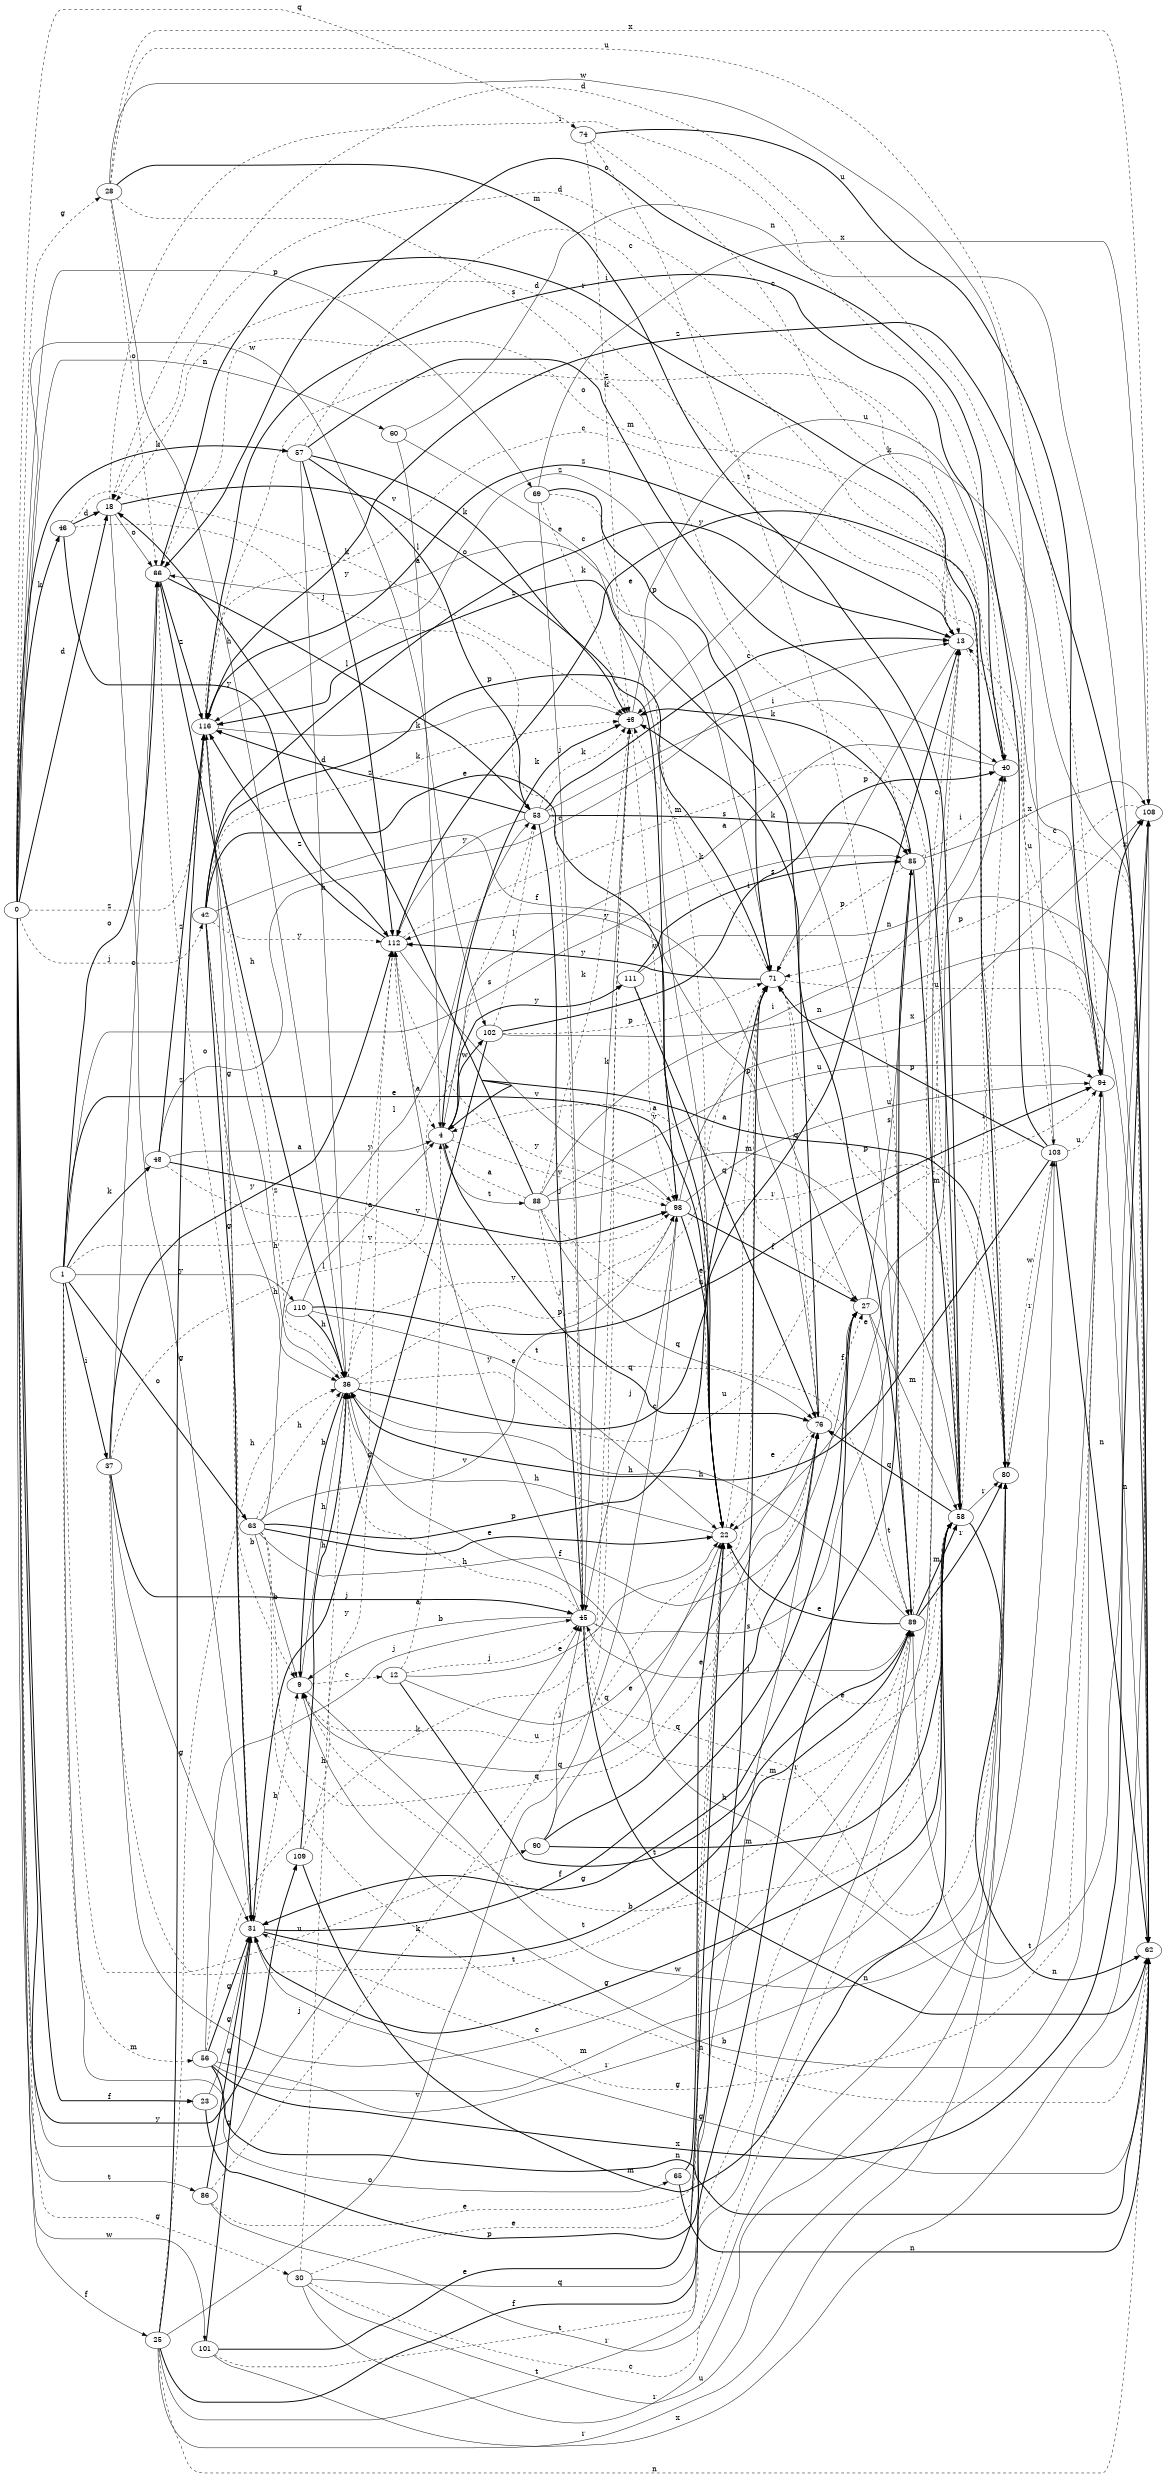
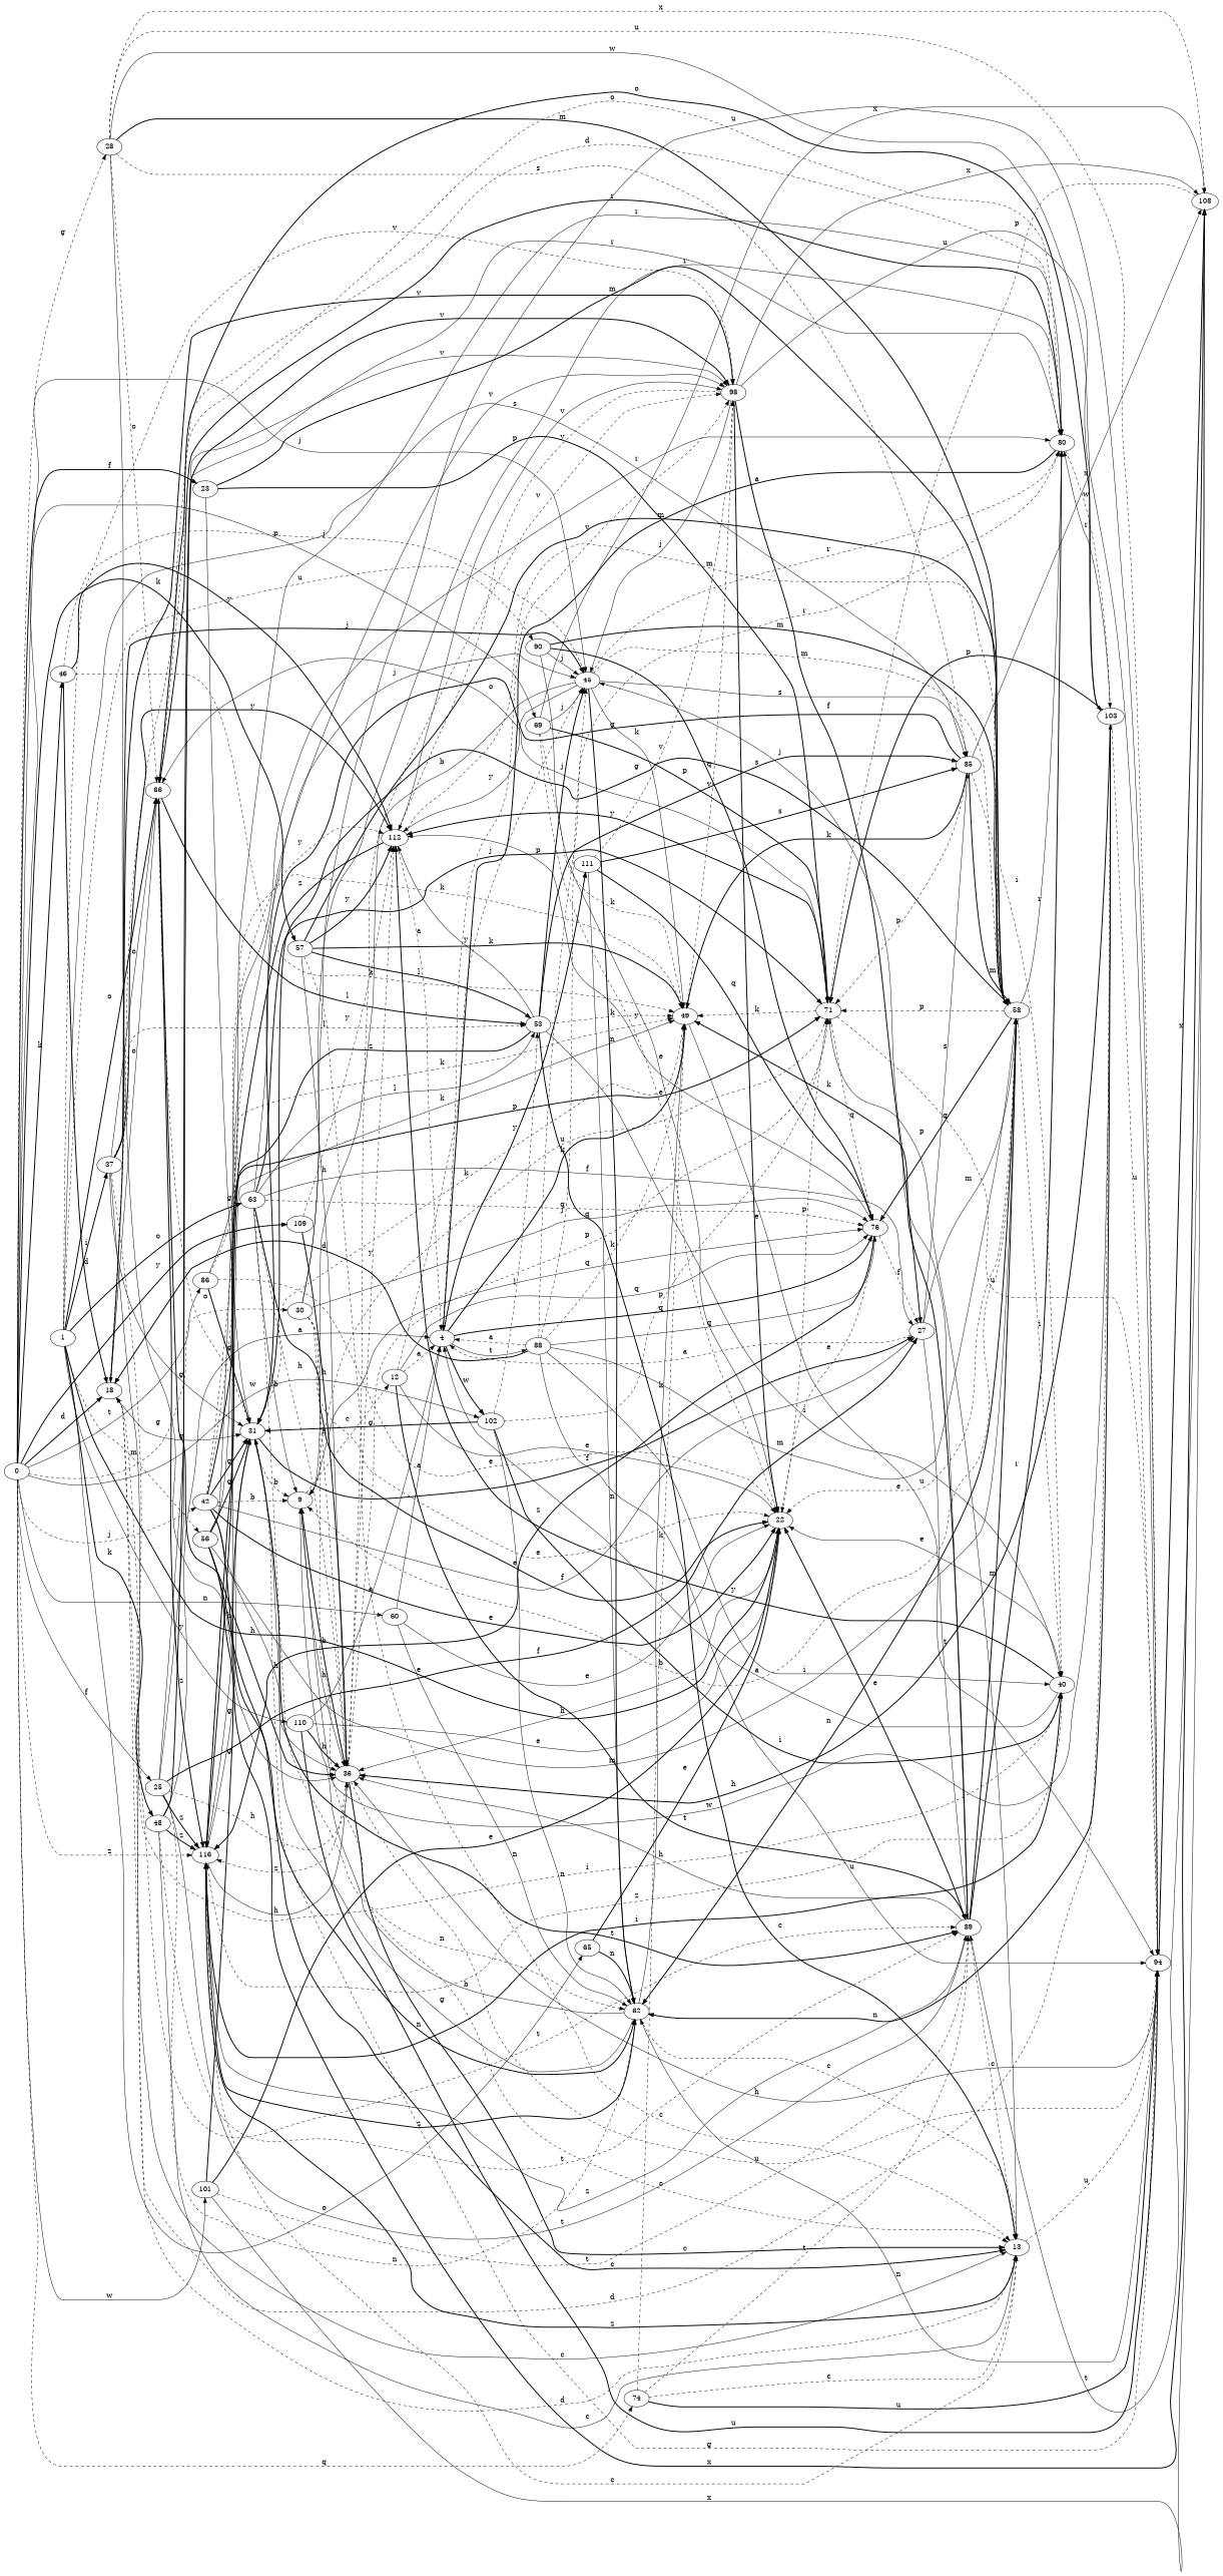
  strict digraph {
    rankdir=LR
    edge [style=bold]
    0
    18
    23
    25
    28
    30
    42
    45
    46
    n10 [label=57]
    60
    69
    74
    86
    101
    102
    109
    116
    66
    98
    31
    40
    71
    36
    89
    27
    62
    80
    85
    103
    94
    58
    108
    22
    76
    13
    49
    9
    112
    53
    4
    1
    37
    48
    56
    63
    65
    90
    110
    88
    111
    12
    0 -> 18 [label=d]
    0 -> 23 [label=f]
    0 -> 25 [label=f style=solid]
    0 -> 28 [label=g style=dashed]
    0 -> 30 [label=g style=dashed]
    0 -> 42 [label=j style=dashed]
    0 -> 45 [label=j style=solid]
    0 -> 46 [label=k]
    0 -> n10 [label=k]
    0 -> 60 [label=n style=solid]
    0 -> 69 [label=p style=solid]
    0 -> 74 [label=q style=dashed]
    0 -> 86 [label=t style=solid]
    0 -> 101 [label=w style=solid]
    0 -> 102 [label=w style=solid]
    0 -> 109 [label=y]
    0 -> 116 [label=z style=dashed]
    18 -> 66 [label=o style=solid]
    18 -> 98 [label=v]
    18 -> 31 [label=g style=solid]
    18 -> 40 [label=i style=dashed]
    23 -> 31 [label=g style=solid]
    23 -> 71 [label=p]
    25 -> 116 [label=z]
    25 -> 98 [label=v style=solid]
    25 -> 36 [label=h style=dashed]
    25 -> 89 [label=t style=solid]
    25 -> 27 [label=f]
    25 -> 62 [label=n style=dashed]
    25 -> 80 [label=r style=solid]
    28 -> 66 [label=o style=dashed]
    28 -> 36 [label=h style=solid]
    28 -> 85 [label=s style=dashed]
    28 -> 103 [label=w style=solid]
    28 -> 94 [label=u style=dashed]
    28 -> 58 [label=m]
    28 -> 108 [label=x style=dashed]
    30 -> 36 [label=h style=dashed]
    30 -> 80 [label=r style=solid]
    30 -> 94 [label=u style=solid]
    30 -> 22 [label=e style=dashed]
    30 -> 76 [label=q style=solid]
    30 -> 13 [label=c style=dashed]
    42 -> 31 [label=g]
    42 -> 71 [label=p]
    42 -> 36 [label=h style=solid]
    42 -> 27 [label=f style=solid]
    42 -> 22 [label=e]
    42 -> 13 [label=c]
    42 -> 49 [label=k style=dashed]
    42 -> 9 [label=b style=dashed]
    42 -> 112 [label=y style=dashed]
-   45 -> 36 [label=h style=dashed]
    45 -> 62 [label=n]
    45 -> 80 [label=r style=dashed]
    45 -> 85 [label=s style=solid]
    45 -> 58 [label=m style=dashed]
    45 -> 49 [label=k style=solid]
    45 -> 9 [label=b style=solid]
    45 -> 112 [label=y style=solid]
    46 -> 18 [label=d]
    46 -> 45 [label=j style=dashed]
    46 -> 49 [label=k style=dashed]
    46 -> 112 [label=y]
    n10 -> 36 [label=h style=solid]
    n10 -> 58 [label=m]
    n10 -> 13 [label=c style=dashed]
    n10 -> 49 [label=k]
    n10 -> 112 [label=y]
    n10 -> 53 [label=l]
    60 -> 62 [label=n style=solid]
    60 -> 22 [label=e style=solid]
    60 -> 4 [label=a style=solid]
    69 -> 45 [label=j style=solid]
    69 -> 71 [label=p]
    69 -> 108 [label=x style=solid]
    69 -> 22 [label=e style=dashed]
    69 -> 49 [label=k style=dashed]
    74 -> 89 [label=t style=dashed]
    74 -> 94 [label=u]
    74 -> 13 [label=c style=dashed]
    74 -> 49 [label=k style=dashed]
    86 -> 31 [label=g]
    86 -> 80 [label=r style=solid]
    86 -> 22 [label=e style=dashed]
    86 -> 49 [label=k style=dashed]
    101 -> 31 [label=g]
    101 -> 89 [label=t style=dashed]
    101 -> 108 [label=x style=solid]
    101 -> 22 [label=e]
    102 -> 31 [label=g]
    102 -> 40 [label=i]
    102 -> 71 [label=p style=dashed]
    102 -> 62 [label=n style=solid]
    102 -> 53 [label=l style=dashed]
    109 -> 36 [label=h]
-   109 -> 58 [label=m]
+   23 -> 58 [label=m]
    109 -> 112 [label=y style=dashed]
    116 -> 31 [label=g style=solid]
    116 -> 40 [label=i]
    116 -> 36 [label=h style=solid]
    116 -> 13 [label=c style=dashed]
    116 -> 49 [label=k style=solid]
    66 -> 116 [label=z]
    66 -> 36 [label=h]
    66 -> 80 [label=r]
    66 -> 53 [label=l]
    98 -> 45 [label=j style=solid]
    98 -> 27 [label=f]
    98 -> 94 [label=u style=solid]
    98 -> 108 [label=x style=solid]
    98 -> 22 [label=e]
    98 -> 112 [label=y style=dashed]
    31 -> 66 [label=o style=dashed]
    31 -> 89 [label=t]
    31 -> 27 [label=f]
    31 -> 9 [label=b style=dashed]
    40 -> 116 [label=z style=dashed]
    40 -> 22 [label=e style=solid]
    40 -> 112 [label=y]
    40 -> 4 [label=a style=solid]
    71 -> 66 [label=o style=solid]
    71 -> 94 [label=u style=dashed]
    71 -> 76 [label=q style=dashed]
    71 -> 49 [label=k style=dashed]
    71 -> 9 [label=u style=dashed]
    71 -> 112 [label=y]
    36 -> 116 [label=z style=dashed]
    36 -> 98 [label=v style=dashed]
    36 -> 71 [label=p style=dashed]
    36 -> 94 [label=u style=dashed]
    36 -> 13 [label=c]
    36 -> 9 [label=b]
    36 -> 112 [label=y style=dashed]
    89 -> 45 [label=j style=solid]
    89 -> 116 [label=z style=solid]
    89 -> 36 [label=h style=solid]
    89 -> 80 [label=r]
    89 -> 58 [label=m]
    89 -> 22 [label=e]
    89 -> 13 [label=c style=dashed]
    89 -> 49 [label=k]
    27 -> 89 [label=t style=solid]
    27 -> 85 [label=s style=solid]
    27 -> 58 [label=m style=solid]
    27 -> 4 [label=a style=dashed]
    62 -> 116 [label=z]
    62 -> 31 [label=g style=solid]
    62 -> 13 [label=c style=dashed]
    62 -> 49 [label=k style=solid]
    62 -> 9 [label=b style=solid]
    80 -> 18 [label=d style=dashed]
    80 -> 66 [label=o style=dashed]
    80 -> 103 [label=w style=dashed]
    80 -> 4 [label=a]
    85 -> 31 [label=g]
    85 -> 40 [label=i style=dashed]
    85 -> 71 [label=p style=dashed]
    85 -> 58 [label=m]
    85 -> 108 [label=x style=solid]
    85 -> 49 [label=k]
    103 -> 18 [label=d style=dashed]
    103 -> 66 [label=o]
    103 -> 71 [label=p]
    103 -> 36 [label=h]
    103 -> 62 [label=n]
    103 -> 80 [label=r style=solid]
    103 -> 94 [label=u style=dashed]
    94 -> 31 [label=g style=dashed]
    94 -> 36 [label=h style=solid]
    94 -> 62 [label=n style=solid]
    94 -> 108 [label=x]
    58 -> 31 [label=g]
    58 -> 40 [label=i style=dashed]
    58 -> 71 [label=p style=dashed]
    58 -> 62 [label=n]
    58 -> 80 [label=r style=solid]
    58 -> 22 [label=e style=dashed]
    58 -> 76 [label=q]
    58 -> 9 [label=b style=dashed]
    108 -> 71 [label=p style=dashed]
    108 -> 89 [label=t style=solid]
    22 -> 71 [label=p style=dashed]
    22 -> 36 [label=h style=solid]
    76 -> 116 [label=z]
    76 -> 27 [label=f style=dashed]
    76 -> 22 [label=e style=dashed]
    76 -> 112 [label=y style=solid]
    13 -> 18 [label=d style=dashed]
    13 -> 116 [label=z]
    13 -> 71 [label=p style=solid]
    13 -> 94 [label=u style=dashed]
    49 -> 98 [label=v style=dashed]
    49 -> 94 [label=u style=solid]
    9 -> 36 [label=h style=solid]
    9 -> 103 [label=w style=solid]
    9 -> 76 [label=q style=solid]
    9 -> 12 [label=c style=dashed]
    112 -> 116 [label=z]
    112 -> 98 [label=v style=solid]
    112 -> 58 [label=m style=dashed]
    112 -> 4 [label=a style=dashed]
    53 -> 45 [label=j]
    53 -> 116 [label=z]
    53 -> 40 [label=i style=solid]
    53 -> 85 [label=s]
    53 -> 13 [label=c]
    53 -> 49 [label=k style=dashed]
    53 -> 112 [label=y style=solid]
    4 -> 102 [label=w]
    4 -> 98 [label=v style=dashed]
    4 -> 76 [label=q]
    4 -> 49 [label=k]
    4 -> 88 [label=t style=solid]
    4 -> 111 [label=y]
    1 -> 66 [label=o]
    1 -> 98 [label=v style=dashed]
    1 -> 85 [label=s style=solid]
    1 -> 22 [label=e]
    1 -> 37 [label=i]
    1 -> 48 [label=k]
    1 -> 56 [label=m style=dashed]
    1 -> 63 [label=o]
    1 -> 65 [label=o style=solid]
    1 -> 90 [label=u style=dashed]
    1 -> 110 [label=y style=solid]
    37 -> 45 [label=j]
    37 -> 66 [label=o style=solid]
    37 -> 31 [label=g style=solid]
    37 -> 89 [label=t style=dashed]
    37 -> 13 [label=c style=solid]
    37 -> 112 [label=y]
    37 -> 53 [label=l style=dashed]
    48 -> 116 [label=z]
    48 -> 98 [label=v]
    48 -> 89 [label=t style=dashed]
    48 -> 13 [label=c style=solid]
    48 -> 4 [label=a style=solid]
    56 -> 45 [label=j style=solid]
    56 -> 31 [label=g]
    56 -> 62 [label=n]
    56 -> 80 [label=r style=solid]
    56 -> 58 [label=m style=solid]
    56 -> 108 [label=x]
-   56 -> 49 [label=k style=dashed]
+   31 -> 49 [label=k style=dashed]
    63 -> 98 [label=v style=solid]
    63 -> 71 [label=p]
    63 -> 36 [label=h style=dashed]
    63 -> 27 [label=f style=solid]
    63 -> 62 [label=n style=dashed]
    63 -> 22 [label=e]
    63 -> 76 [label=q style=dashed]
    63 -> 9 [label=b style=solid]
    63 -> 53 [label=l style=solid]
    65 -> 62 [label=n]
    65 -> 22 [label=e]
    90 -> 45 [label=j style=solid]
    90 -> 58 [label=m]
    90 -> 22 [label=e style=solid]
    90 -> 76 [label=q]
    110 -> 36 [label=h]
    110 -> 94 [label=u]
    110 -> 22 [label=e style=solid]
    110 -> 4 [label=a style=solid]
    88 -> 18 [label=d]
    88 -> 45 [label=j style=dashed]
    88 -> 40 [label=i style=solid]
    88 -> 80 [label=r style=dashed]
    88 -> 94 [label=u style=solid]
    88 -> 58 [label=m style=solid]
    88 -> 76 [label=q style=solid]
    88 -> 49 [label=k style=dashed]
    88 -> 4 [label=a style=dashed]
    111 -> 98 [label=v style=dashed]
    111 -> 62 [label=n style=solid]
    111 -> 85 [label=s]
    111 -> 76 [label=q]
    12 -> 45 [label=j style=dashed]
    12 -> 89 [label=t]
    12 -> 22 [label=e style=solid]
    12 -> 76 [label=q style=solid]
    12 -> 4 [label=a style=dashed]
  }
